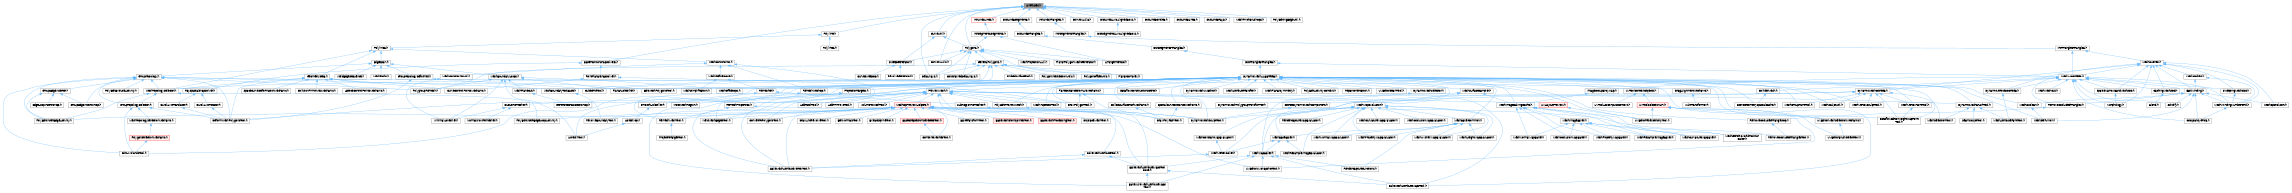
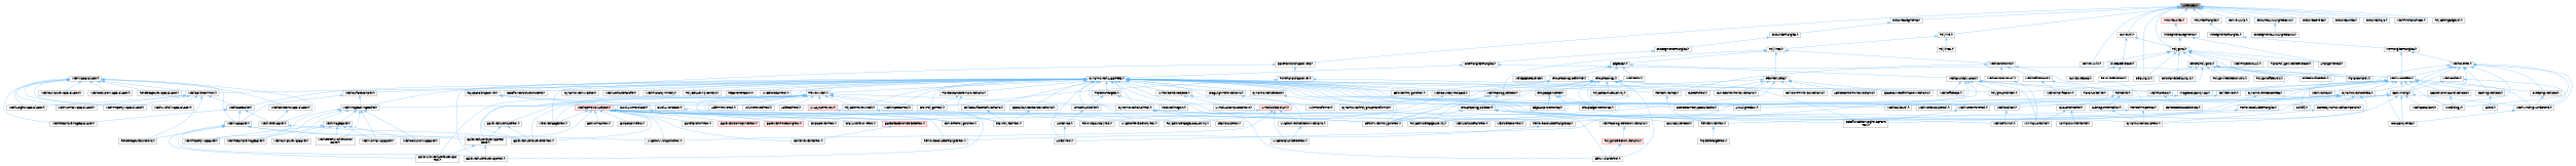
  digraph {
    node [color=grey40 fillcolor=white fontname=Helvetica fontsize=10 shape=box style=filled]
    edge [color=steelblue1 dir=back fontname=Helvetica fontsize=10 labelfontname=Helvetica labelfontsize=10 style=solid]
    n1 [color=gray40 fillcolor=grey60 fontcolor=black height=0.2 label="LineTypes.h" width=0.4]
    n2 [height=0.2 label="BasePositionSnapSolver3.h" width=0.4]
    n3 [height=0.2 label="ConvexHull2.h" width=0.4]
    n4 [height=0.2 label="ConvexHull3.h" width=0.4]
    n5 [height=0.2 label="CurveUtil.h" width=0.4]
    n6 [height=0.2 label="Polygon2.h" width=0.4]
    n7 [height=0.2 label="Delaunay2.h" width=0.4]
    n8 [height=0.2 label="DistLine2AxisAlignedBox2.h" width=0.4]
    n9 [height=0.2 label="DistLine3Circle3.h" width=0.4]
    n10 [height=0.2 label="DistLine3Line3.h" width=0.4]
    n11 [height=0.2 label="DistLine3Ray3.h" width=0.4]
    n12 [height=0.2 label="DistLine3Segment3.h" width=0.4]
    n13 [color=red height=0.2 label="IntrLine2Line2.h" width=0.4]
    n14 [height=0.2 label="IntrLine2Triangle2.h" width=0.4]
    n15 [height=0.2 label="MeshPinchBrushOps.h" width=0.4]
    n16 [height=0.2 label="PolyEditingEdgeUtil.h" width=0.4]
    n17 [height=0.2 label="Polyline.h" width=0.4]
    n18 [height=0.2 label="PointPlanarSnapSolver.h" width=0.4]
    n19 [height=0.2 label="RaySpatialSnapSolver.h" width=0.4]
    n20 [height=0.2 label="SweepGenerator.h" width=0.4]
    n21 [height=0.2 label="Arrangement2d.h" width=0.4]
    n22 [height=0.2 label="ConstrainedDelaunay2.h" width=0.4]
    n23 [height=0.2 label="GeneralPolygon2.h" width=0.4]
    n24 [height=0.2 label="PlanarComplex.h" width=0.4]
    n25 [height=0.2 label="MeshProjectionHull.h" width=0.4]
    n26 [height=0.2 label="PlanarPolygonMeshGenerator.h" width=0.4]
    n27 [height=0.2 label="DistSegment2AxisAlignedBox2.h" width=0.4]
    n28 [height=0.2 label="DistLine3Triangle3.h" width=0.4]
    n29 [height=0.2 label="IntrSegment2Segment2.h" width=0.4]
    n30 [height=0.2 label="IntrSegment2Triangle2.h" width=0.4]
    n31 [height=0.2 label="Polyline2.h" width=0.4]
    n32 [height=0.2 label="Polyline3.h" width=0.4]
    n33 [height=0.2 label="CurveControlPointsMechanic.h" width=0.4]
    n34 [height=0.2 label="DrawPolygonTool.h" width=0.4]
    n35 [height=0.2 label="QuickAxisRotator.h" width=0.4]
    n36 [height=0.2 label="QuickAxisTranslater.h" width=0.4]
    n37 [height=0.2 label="DeformMeshPolygonsTool.h" width=0.4]
    n38 [height=0.2 label="CurveSweepOp.h" width=0.4]
    n39 [height=0.2 label="RevolveGenerator.h" width=0.4]
    n40 [height=0.2 label="EmbedSurfacePath.h" width=0.4]
    n41 [height=0.2 label="MeshPlaneCut.h" width=0.4]
    n42 [height=0.2 label="PlanarHoleFiller.h" width=0.4]
    n43 [height=0.2 label="PolygonIntersectionUtils.h" width=0.4]
    n44 [height=0.2 label="PolygonOffsetUtils.h" width=0.4]
    n45 [height=0.2 label="PolygroupRemesh.h" width=0.4]
    n46 [height=0.2 label="GenerateCrossSectionOp.h" width=0.4]
    n47 [height=0.2 label="DistSegment3Triangle3.h" width=0.4]
    n48 [height=0.2 label="DistTriangle3Triangle3.h" width=0.4]
    n49 [height=0.2 label="MeshAABBTree3.h" width=0.4]
    n50 [height=0.2 label="DynamicMeshAABBTree3.h" width=0.4]
    n51 [height=0.2 label="CachingMeshSDF.h" width=0.4]
    n52 [height=0.2 label="ColliderMesh.h" width=0.4]
    n53 [height=0.2 label="DynamicMeshOctree3.h" width=0.4]
    n54 [height=0.2 label="DynamicVerticesOctree3.h" width=0.4]
    n55 [height=0.2 label="FastWinding.h" width=0.4]
    n56 [height=0.2 label="MeshWindingNumberGrid.h" width=0.4]
    n57 [height=0.2 label="OccupancyGrid3.h" width=0.4]
    n58 [height=0.2 label="RemoveOccludedTriangles.h" width=0.4]
    n59 [height=0.2 label="Solidify.h" width=0.4]
    n60 [height=0.2 label="ImageOccupancyMap.h" width=0.4]
    n61 [height=0.2 label="MeshMeshCut.h" width=0.4]
    n62 [height=0.2 label="Morphology.h" width=0.4]
    n63 [height=0.2 label="SparseNarrowBandMeshSDF.h" width=0.4]
    n64 [height=0.2 label="SweepingMeshSDF.h" width=0.4]
    n65 [height=0.2 label="Blend.h" width=0.4]
    n66 [height=0.2 label="SceneGeometrySpatialCache.h" width=0.4]
    n67 [height=0.2 label="BakeMeshAttributeMapsTool.h" width=0.4]
    n68 [height=0.2 label="BakeMeshAttributeVertexTool.h" width=0.4]
    n69 [height=0.2 label="CollectSurfacePathMechanic.h" width=0.4]
    n70 [height=0.2 label="CubeGridTool.h" width=0.4]
    n71 [height=0.2 label="DataflowConstructionScene.h" width=0.4]
    n72 [height=0.2 label="DataflowEditorWeightMapPaint\lTool.h" width=0.4]
    n73 [height=0.2 label="DragAlignmentMechanic.h" width=0.4]
    n74 [height=0.2 label="DynamicMeshBrushTool.h" width=0.4]
    n75 [height=0.2 label="DynamicMeshSculptTool.h" width=0.4]
    n76 [height=0.2 label="DynamicMeshSelector.h" width=0.4]
    n77 [height=0.2 label="DynamicMeshUVEditor.h" width=0.4]
    n78 [height=0.2 label="EditMeshPolygonsTool.h" width=0.4]
    n79 [height=0.2 label="EditUVIslandsTool.h" width=0.4]
    n80 [height=0.2 label="HoleFillTool.h" width=0.4]
    n81 [height=0.2 label="MeshAttributeTransfer.h" width=0.4]
    n82 [height=0.2 label="MeshBakerCommon.h" width=0.4]
    n83 [height=0.2 label="MeshBaseBaker.h" width=0.4]
    n84 [height=0.2 label="MeshBoolean.h" width=0.4]
    n85 [height=0.2 label="MeshSelfUnion.h" width=0.4]
    n86 [height=0.2 label="MeshBoundaryToolBase.h" width=0.4]
-   n87 [height=0.2 label="MeshGroupPaintTool.h" width=0.4]
+   n87 [height=0.2 label="AxisAlignedBox.h" width=0.4]
    n88 [height=0.2 label="MeshImageBakingCache.h" width=0.4]
    n89 [height=0.2 label="MeshInspectorTool.h" width=0.4]
    n90 [height=0.2 label="MeshOffsetOps.h" width=0.4]
    n91 [height=0.2 label="MeshPlanarSymmetry.h" width=0.4]
    n92 [height=0.2 label="MeshSculptUtil.h" width=0.4]
    n93 [height=0.2 label="MeshSurfaceSampler.h" width=0.4]
    n94 [height=0.2 label="MeshTopologySelector.h" width=0.4]
    n95 [height=0.2 label="MeshVertexPaintTool.h" width=0.4]
    n96 [height=0.2 label="MeshVertexSculptTool.h" width=0.4]
    n97 [height=0.2 label="PlaneDistanceFromHitMechanic.h" width=0.4]
    n98 [height=0.2 label="PolyEditActivityContext.h" width=0.4]
    n99 [height=0.2 label="PolyEditPreviewMesh.h" width=0.4]
    n100 [height=0.2 label="PreviewMesh.h" width=0.4]
    n101 [height=0.2 label="WeldMeshEdgesTool.h" width=0.4]
    n102 [height=0.2 label="UVEditorTexelDensityTool.h" width=0.4]
    n103 [height=0.2 label="ProjectionTargets.h" width=0.4]
    n104 [height=0.2 label="SmoothHoleFiller.h" width=0.4]
    n105 [height=0.2 label="RemeshMeshOp.h" width=0.4]
    n106 [height=0.2 label="RemoveOccludedTrianglesOp.h" width=0.4]
    n107 [height=0.2 label="RepairOrientation.h" width=0.4]
    n108 [height=0.2 label="SpatialCurveDistanceMechanic.h" width=0.4]
    n109 [height=0.2 label="UVEditorMeshSelectionMechanic.h" width=0.4]
    n110 [height=0.2 label="UVEditorSeamTool.h" width=0.4]
    n111 [height=0.2 label="UVToolContextObjects.h" width=0.4]
    n112 [height=0.2 label="MeshSelectionTool.h" width=0.4]
    n113 [height=0.2 label="OctreeDynamicMeshComponent.h" width=0.4]
    n114 [height=0.2 label="MeshAttributePaintTool.h" width=0.4]
    n115 [height=0.2 label="MeshSpatialSort.h" width=0.4]
    n116 [height=0.2 label="DrawPolyPathTool.h" width=0.4]
    n117 [height=0.2 label="MultiTransformer.h" width=0.4]
    n118 [height=0.2 label="SeamSculptTool.h" width=0.4]
    n119 [height=0.2 label="DynamicMeshPolygroupTransformer.h" width=0.4]
    n120 [height=0.2 label="RenderCaptureFunctions.h" width=0.4]
    n121 [height=0.2 label="MeshHeightMapEvaluator.h" width=0.4]
    n122 [height=0.2 label="MeshNormalMapEvaluator.h" width=0.4]
    n123 [height=0.2 label="MeshPropertyMapEvaluator.h" width=0.4]
    n124 [height=0.2 label="MeshUVShellMapEvaluator.h" width=0.4]
    n125 [height=0.2 label="MeshMapBaker.h" width=0.4]
    n126 [height=0.2 label="MeshResampleImageEvaluator.h" width=0.4]
    n127 [height=0.2 label="MeshVertexBaker.h" width=0.4]
    n128 [height=0.2 label="RevolveBoundaryTool.h" width=0.4]
    n129 [height=0.2 label="MeshCurvatureMapBaker.h" width=0.4]
    n130 [height=0.2 label="MeshGenericWorldPosition\lBaker.h" width=0.4]
    n131 [height=0.2 label="MeshImageBaker.h" width=0.4]
    n132 [height=0.2 label="MeshNormalMapBaker.h" width=0.4]
    n133 [height=0.2 label="MeshOcclusionMapBaker.h" width=0.4]
    n134 [height=0.2 label="MeshPropertyMapBaker.h" width=0.4]
    n135 [height=0.2 label="MeshResampleImageBaker.h" width=0.4]
    n136 [height=0.2 label="MeshMapEvaluator.h" width=0.4]
    n137 [height=0.2 label="GroupTopologySelector.h" width=0.4]
    n138 [height=0.2 label="PolyEditInsertEdgeActivity.h" width=0.4]
    n139 [height=0.2 label="PolyEditInsertEdgeLoopActivity.h" width=0.4]
    n140 [height=0.2 label="BakeMeshAttributeMapsTool\lBase.h" width=0.4]
    n141 [height=0.2 label="BakeMultiMeshAttributeMaps\lTool.h" width=0.4]
    n142 [height=0.2 label="AddPatchTool.h" width=0.4]
    n143 [height=0.2 label="AddPrimitiveTool.h" width=0.4]
    n144 [height=0.2 label="BakeMeshAttributeTool.h" width=0.4]
    n145 [height=0.2 label="ConvertToPolygonsTool.h" width=0.4]
    n146 [color=red fillcolor="#FFF0F0" height=0.2 label="MeshOpPreviewHelpers.h" width=0.4]
    n147 [color=red fillcolor="#FFF0F0" height=0.2 label="UVLayoutPreview.h" width=0.4]
    n148 [height=0.2 label="VolumeToMeshTool.h" width=0.4]
    n149 [height=0.2 label="InsetMeshRegion.h" width=0.4]
    n150 [height=0.2 label="HoleFillOp.h" width=0.4]
    n151 [height=0.2 label="RemeshMeshTool.h" width=0.4]
    n152 [height=0.2 label="RemoveOccludedTrianglesTool.h" width=0.4]
    n153 [height=0.2 label="UVEditorBrushSelectTool.h" width=0.4]
    n154 [height=0.2 label="UVToolAssetInputsContext.h" width=0.4]
    n155 [color=red fillcolor="#FFF0F0" height=0.2 label="UVToolSelectionAPI.h" width=0.4]
    n156 [height=0.2 label="UVEditorUVSnapshotTool.h" width=0.4]
    n157 [height=0.2 label="MeshConstantMapEvaluator.h" width=0.4]
    n158 [height=0.2 label="MeshCurvatureMapEvaluator.h" width=0.4]
    n159 [height=0.2 label="MeshOcclusionMapEvaluator.h" width=0.4]
    n160 [height=0.2 label="RenderCaptureMapEvaluator.h" width=0.4]
+   n161 [height=0.2 label="BoundarySelector.h" width=0.4]
    n162 [height=0.2 label="MeshTopologySelectionMechanic.h" width=0.4]
    n163 [color=red fillcolor="#FFF0F0" height=0.2 label="PolygonSelectionMechanic.h" width=0.4]
    n164 [height=0.2 label="BakeTransformTool.h" width=0.4]
    n165 [color=red fillcolor="#FFF0F0" height=0.2 label="BaseCreateFromSelectedTool.h" width=0.4]
    n166 [height=0.2 label="CombineMeshesTool.h" width=0.4]
    n167 [color=red fillcolor="#FFF0F0" height=0.2 label="BaseMeshFromSplinesTool.h" width=0.4]
    n168 [color=red fillcolor="#FFF0F0" height=0.2 label="BaseMeshProcessingTool.h" width=0.4]
    n169 [height=0.2 label="DisplaceMeshTool.h" width=0.4]
    n170 [height=0.2 label="DrawAndRevolveTool.h" width=0.4]
    n171 [height=0.2 label="EditNormalsTool.h" width=0.4]
    n172 [height=0.2 label="ExtractSplineTool.h" width=0.4]
    n173 [height=0.2 label="ProjectToTargetTool.h" width=0.4]
    n174 [height=0.2 label="IntrTriangle3Triangle3.h" width=0.4]
    n175 [height=0.2 label="MeshQueries.h" width=0.4]
    n176 [height=0.2 label="MeshCaches.h" width=0.4]
    n177 [height=0.2 label="EdgeSpan.h" width=0.4]
    n178 [height=0.2 label="GeometrySet3.h" width=0.4]
    n179 [height=0.2 label="MeshConstraints.h" width=0.4]
    n180 [height=0.2 label="GroupTopology.h" width=0.4]
    n181 [height=0.2 label="GroupTopologyDeformer.h" width=0.4]
    n182 [height=0.2 label="MeshBoundaryLoops.h" width=0.4]
    n183 [height=0.2 label="MeshPaths.h" width=0.4]
    n184 [height=0.2 label="WeldEdgeSequence.h" width=0.4]
    n185 [height=0.2 label="CollisionPrimitivesMechanic.h" width=0.4]
    n186 [height=0.2 label="LatticeControlPointsMechanic.h" width=0.4]
    n187 [height=0.2 label="SpaceCurveDeformationMechanic.h" width=0.4]
    n188 [height=0.2 label="MeshConstraintsUtil.h" width=0.4]
    n189 [height=0.2 label="MeshRefinerBase.h" width=0.4]
    n190 [height=0.2 label="RemeshProperties.h" width=0.4]
    n191 [height=0.2 label="GroupEdgeInserter.h" width=0.4]
    n192 [height=0.2 label="GroupEdgeInsertionOp.h" width=0.4]
    n193 [height=0.2 label="PolyEditExtrudeActivity.h" width=0.4]
    n194 [height=0.2 label="MinimalHoleFiller.h" width=0.4]
    n195 [height=0.2 label="EdgeLoopInsertionOp.h" width=0.4]
    n196 [height=0.2 label="MeshSimplification.h" width=0.4]
    n197 [height=0.2 label="Remesher.h" width=0.4]
    n198 [height=0.2 label="QueueRemesher.h" width=0.4]
    n199 [height=0.2 label="SubRegionRemesher.h" width=0.4]
    n200 [height=0.2 label="NormalFlowRemesher.h" width=0.4]
    n1 -> n2
    n1 -> n3
    n1 -> n4
    n1 -> n5
    n1 -> n6
    n1 -> n7
    n1 -> n8
    n1 -> n9
    n1 -> n10
    n1 -> n11
    n1 -> n12
    n1 -> n13
    n1 -> n14
    n1 -> n15
    n1 -> n16
    n1 -> n17
    n2 -> n18
    n2 -> n19
    n5 -> n6
    n5 -> n20
    n6 -> n3
    n6 -> n7
    n6 -> n20
    n6 -> n21
    n6 -> n22
    n6 -> n23
    n6 -> n24
    n6 -> n25
    n6 -> n26
    n8 -> n27
    n12 -> n28
    n13 -> n29
    n14 -> n30
    n17 -> n31
    n17 -> n32
    n18 -> n33
    n18 -> n34
    n19 -> n35
    n19 -> n36
    n20 -> n38
    n20 -> n39
    n23 -> n7
    n23 -> n22
    n23 -> n24
    n23 -> n40
    n23 -> n41
    n23 -> n42
    n23 -> n43
    n23 -> n44
    n23 -> n45
    n28 -> n47
    n29 -> n6
    n29 -> n21
    n30 -> n174
    n32 -> n94
    n32 -> n177
    n32 -> n178
    n32 -> n179
    n35 -> n37
    n36 -> n37
    n41 -> n46
    n47 -> n48
    n48 -> n49
    n48 -> n50
    n49 -> n51
    n49 -> n52
    n49 -> n53
    n49 -> n54
    n49 -> n55
    n49 -> n56
    n49 -> n57
    n49 -> n58
    n49 -> n59
    n49 -> n60
    n49 -> n61
    n49 -> n62
    n49 -> n63
    n49 -> n64
    n50 -> n34
    n50 -> n37
    n50 -> n66
    n50 -> n67
    n50 -> n68
    n50 -> n69
    n50 -> n70
    n50 -> n71
    n50 -> n72
    n50 -> n73
    n50 -> n74
    n50 -> n75
    n50 -> n76
    n50 -> n77
    n50 -> n78
    n50 -> n79
    n50 -> n80
    n50 -> n81
    n50 -> n82
    n50 -> n83
    n50 -> n84
    n50 -> n85
    n50 -> n86
    n50 -> n87
    n50 -> n88
    n50 -> n89
    n50 -> n90
    n50 -> n91
    n50 -> n92
    n50 -> n93
    n50 -> n94
    n50 -> n95
    n50 -> n96
    n50 -> n97
    n50 -> n98
    n50 -> n99
    n50 -> n100
    n50 -> n101
    n50 -> n102
    n50 -> n103
    n50 -> n104
    n50 -> n105
    n50 -> n106
    n50 -> n107
    n50 -> n108
    n50 -> n109
    n50 -> n110
    n50 -> n111
    n51 -> n65
    n52 -> n66
    n53 -> n72
    n53 -> n75
    n53 -> n87
    n53 -> n92
    n53 -> n95
    n53 -> n96
    n53 -> n112
    n53 -> n113
    n54 -> n114
    n55 -> n56
    n55 -> n57
    n55 -> n58
    n55 -> n59
    n55 -> n84
    n55 -> n85
    n55 -> n115
    n56 -> n57
    n58 -> n106
    n60 -> n88
    n63 -> n62
    n64 -> n56
    n69 -> n116
    n73 -> n117
    n74 -> n112
    n74 -> n114
    n74 -> n118
    n76 -> n119
    n82 -> n83
    n82 -> n120
    n82 -> n121
    n82 -> n122
    n82 -> n123
    n82 -> n124
    n83 -> n125
    n83 -> n126
    n83 -> n127
    n84 -> n85
    n86 -> n128
    n88 -> n129
    n88 -> n130
    n88 -> n131
    n88 -> n132
    n88 -> n133
    n88 -> n134
    n88 -> n135
    n93 -> n88
    n93 -> n125
-   n93 -> n136
    n94 -> n137
    n94 -> n138
    n94 -> n139
    n95 -> n72
    n97 -> n34
    n97 -> n116
    n99 -> n116
    n100 -> n34
    n100 -> n67
    n100 -> n68
    n100 -> n74
    n100 -> n89
    n100 -> n99
    n100 -> n101
    n100 -> n140
    n100 -> n141
    n100 -> n142
    n100 -> n143
    n100 -> n144
    n100 -> n145
    n100 -> n146
    n100 -> n147
    n100 -> n148
    n103 -> n104
    n103 -> n149
    n104 -> n150
    n105 -> n151
    n106 -> n152
    n108 -> n116
    n109 -> n153
    n111 -> n154
    n111 -> n155
    n113 -> n75
    n125 -> n67
    n125 -> n120
    n125 -> n140
    n125 -> n141
    n125 -> n156
    n127 -> n68
    n131 -> n129
    n131 -> n130
    n131 -> n132
    n131 -> n133
    n131 -> n134
    n131 -> n135
    n136 -> n82
    n136 -> n121
    n136 -> n122
    n136 -> n123
    n136 -> n124
    n136 -> n125
    n136 -> n126
    n136 -> n127
    n136 -> n157
    n136 -> n158
    n136 -> n159
    n136 -> n160
    n137 -> n37
    n137 -> n79
+   n137 -> n161
    n137 -> n162
    n140 -> n67
    n140 -> n141
    n144 -> n68
    n144 -> n140
    n146 -> n68
    n146 -> n101
    n146 -> n128
    n146 -> n138
    n146 -> n139
    n146 -> n140
    n146 -> n145
    n146 -> n151
    n146 -> n152
    n146 -> n156
    n146 -> n164
    n146 -> n165
    n146 -> n166
    n146 -> n167
    n146 -> n168
    n146 -> n169
    n146 -> n170
    n146 -> n171
    n146 -> n172
    n147 -> n102
    n150 -> n80
    n151 -> n173
    n155 -> n102
    n155 -> n109
    n155 -> n153
    n155 -> n156
    n157 -> n127
    n162 -> n163
    n163 -> n79
    n165 -> n166
    n174 -> n49
    n174 -> n175
    n175 -> n49
    n175 -> n51
    n175 -> n53
    n175 -> n54
    n175 -> n55
    n175 -> n56
    n175 -> n62
    n175 -> n63
    n175 -> n64
    n175 -> n115
    n175 -> n176
    n176 -> n55
    n176 -> n56
    n177 -> n180
    n177 -> n181
    n177 -> n182
    n177 -> n183
    n177 -> n184
    n178 -> n33
    n178 -> n37
    n178 -> n70
    n178 -> n94
    n178 -> n185
    n178 -> n186
    n178 -> n187
    n179 -> n105
    n179 -> n188
    n179 -> n189
    n179 -> n190
    n180 -> n37
    n180 -> n45
    n180 -> n72
    n180 -> n79
    n180 -> n86
    n180 -> n94
    n180 -> n137
    n180 -> n138
    n180 -> n191
    n180 -> n192
    n180 -> n193
    n181 -> n37
    n181 -> n78
    n182 -> n41
    n182 -> n42
    n182 -> n45
    n182 -> n80
    n182 -> n90
+   n182 -> n161
    n182 -> n194
    n188 -> n194
    n189 -> n196
    n189 -> n197
    n190 -> n75
    n190 -> n151
    n191 -> n138
    n191 -> n192
    n191 -> n195
    n197 -> n198
    n197 -> n199
    n198 -> n194
    n198 -> n200
    n199 -> n75
  }
